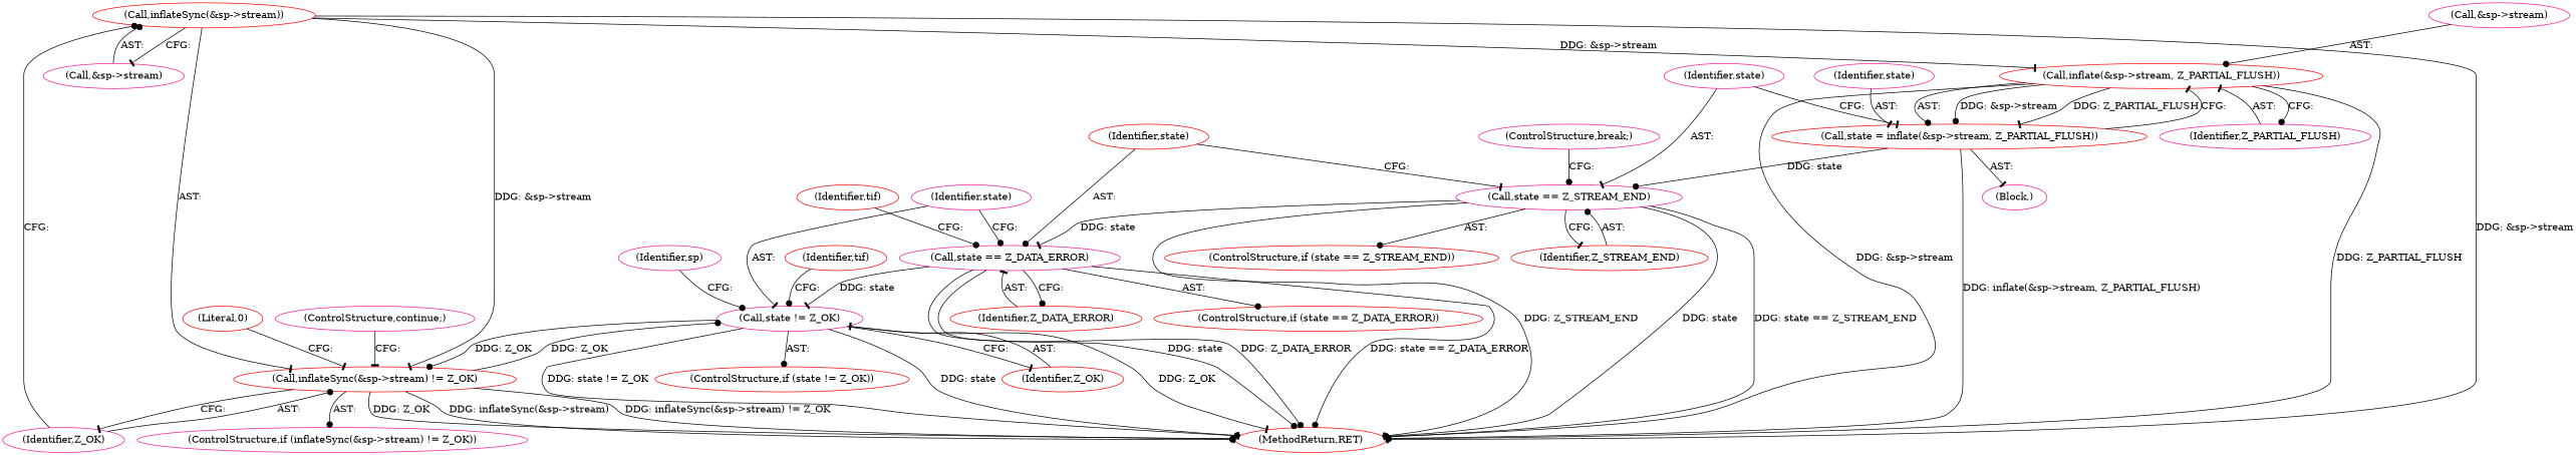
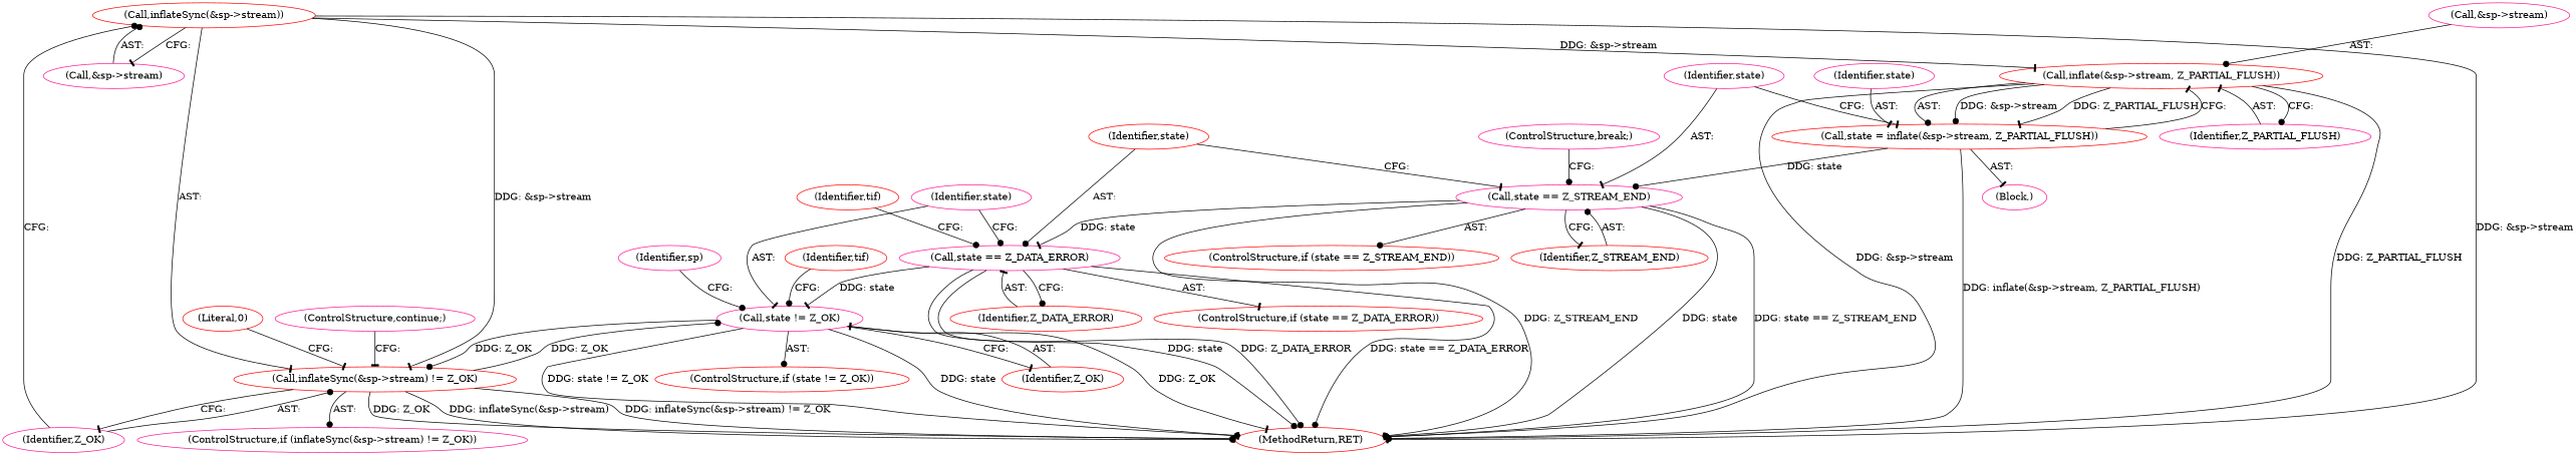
  digraph {
    node [color=red]
    edge [arrowhead=dot]
    n1 [label="(Call,inflateSync(&sp->stream))"]
    n2 [label="(Call,inflate(&sp->stream, Z_PARTIAL_FLUSH))"]
    n3 [label="(Call,inflateSync(&sp->stream) != Z_OK)"]
    n4 [color=deeppink label="(Call,&sp->stream)"]
    n5 [label="(MethodReturn,RET)"]
    n6 [label="(Call,state = inflate(&sp->stream, Z_PARTIAL_FLUSH))"]
    n7 [color=deeppink label="(Identifier,Z_PARTIAL_FLUSH)"]
    n8 [color=deeppink label="(Call,state != Z_OK)"]
    n9 [color=deeppink label="(Identifier,Z_OK)"]
    n10 [color=deeppink label="(ControlStructure,if (inflateSync(&sp->stream) != Z_OK))"]
    n11 [color=deeppink label="(Call,state == Z_STREAM_END)"]
    n12 [color=deeppink label="(Block,)"]
    n13 [color=deeppink label="(Call,state == Z_DATA_ERROR)"]
    n14 [label="(ControlStructure,if (state == Z_STREAM_END))"]
    n15 [label="(Identifier,Z_STREAM_END)"]
    n16 [label="(ControlStructure,if (state == Z_DATA_ERROR))"]
    n17 [label="(Identifier,Z_DATA_ERROR)"]
    n18 [label="(ControlStructure,if (state != Z_OK))"]
    n19 [label="(Identifier,Z_OK)"]
    n20 [color=deeppink label="(Identifier,state)"]
    n21 [label="(Identifier,tif)"]
    n22 [label="(Literal,0)"]
    n23 [color=deeppink label="(Identifier,sp)"]
    n24 [color=deeppink label="(ControlStructure,continue;)"]
    n25 [label="(Identifier,state)"]
    n26 [label="(Identifier,tif)"]
    n27 [color=deeppink label="(ControlStructure,break;)"]
    n28 [color=deeppink label="(Identifier,state)"]
    n29 [color=deeppink label="(Identifier,state)"]
    n30 [color=deeppink label="(Call,&sp->stream)"]
    n1 -> n2 [arrowhead=tee label="DDG: &sp->stream"]
    n1 -> n3 [arrowhead=tee label="AST: "]
    n1 -> n3 [arrowhead=tee label="DDG: &sp->stream"]
    n1 -> n4 [arrowhead=tee label="CFG: "]
    n1 -> n5 [arrowhead=tee label="DDG: &sp->stream"]
    n2 -> n5 [label="DDG: &sp->stream"]
    n2 -> n5 [label="DDG: Z_PARTIAL_FLUSH"]
    n2 -> n6 [label="AST: "]
    n2 -> n6 [label="DDG: &sp->stream"]
    n2 -> n6 [arrowhead=tee label="DDG: Z_PARTIAL_FLUSH"]
    n2 -> n7 [label="CFG: "]
    n3 -> n5 [label="DDG: inflateSync(&sp->stream)"]
    n3 -> n5 [label="DDG: inflateSync(&sp->stream) != Z_OK"]
    n3 -> n5 [arrowhead=tee label="DDG: Z_OK"]
    n3 -> n8 [label="DDG: Z_OK"]
    n3 -> n9 [arrowhead=tee label="CFG: "]
    n3 -> n10 [label="AST: "]
    n4 -> n1 [label="AST: "]
    n6 -> n2 [arrowhead=tee label="CFG: "]
    n6 -> n5 [arrowhead=tee label="DDG: inflate(&sp->stream, Z_PARTIAL_FLUSH)"]
    n6 -> n11 [label="DDG: state"]
    n6 -> n12 [arrowhead=tee label="AST: "]
    n7 -> n2 [arrowhead=tee label="AST: "]
    n8 -> n3 [label="DDG: Z_OK"]
    n8 -> n5 [arrowhead=tee label="DDG: state != Z_OK"]
    n8 -> n5 [arrowhead=tee label="DDG: Z_OK"]
    n8 -> n5 [label="DDG: state"]
    n8 -> n18 [label="AST: "]
    n8 -> n19 [arrowhead=tee label="CFG: "]
    n9 -> n1 [label="CFG: "]
    n9 -> n3 [label="AST: "]
    n11 -> n5 [arrowhead=tee label="DDG: state"]
    n11 -> n5 [label="DDG: state == Z_STREAM_END"]
    n11 -> n5 [label="DDG: Z_STREAM_END"]
    n11 -> n13 [arrowhead=tee label="DDG: state"]
    n11 -> n14 [label="AST: "]
    n11 -> n15 [arrowhead=tee label="CFG: "]
    n13 -> n5 [label="DDG: Z_DATA_ERROR"]
    n13 -> n5 [label="DDG: state == Z_DATA_ERROR"]
    n13 -> n5 [label="DDG: state"]
    n13 -> n8 [arrowhead=tee label="DDG: state"]
-   n13 -> n16 [label="AST: "]
+   n13 -> n16 [arrowhead=tee label="AST: "]
    n13 -> n17 [label="CFG: "]
    n15 -> n11 [label="AST: "]
    n17 -> n13 [arrowhead=tee label="AST: "]
    n19 -> n8 [arrowhead=tee label="AST: "]
    n20 -> n6 [arrowhead=tee label="CFG: "]
    n20 -> n11 [arrowhead=tee label="AST: "]
    n21 -> n13 [label="CFG: "]
    n22 -> n3 [arrowhead=tee label="CFG: "]
    n23 -> n8 [label="CFG: "]
    n24 -> n3 [arrowhead=tee label="CFG: "]
    n25 -> n11 [arrowhead=tee label="CFG: "]
    n25 -> n13 [label="AST: "]
    n26 -> n8 [label="CFG: "]
    n27 -> n11 [label="CFG: "]
    n28 -> n8 [arrowhead=tee label="AST: "]
    n28 -> n13 [label="CFG: "]
    n29 -> n6 [arrowhead=tee label="AST: "]
    n30 -> n2 [label="AST: "]
  }
